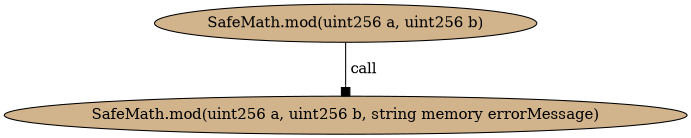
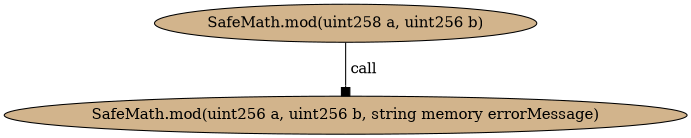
  digraph {
    node [style=filled fillcolor=tan]
-   "SafeMath.mod(uint256 a, uint256 b)" [height=0.5 width=4.2328]
+   "SafeMath.mod(uint256 a, uint256 b)" [height=0.5 width=4.2328 label="SafeMath.mod(uint258 a, uint256 b)"]
    "SafeMath.mod(uint256 a, uint256 b, string memory errorMessage)" [height=0.5 width=7.4655]
    "SafeMath.mod(uint256 a, uint256 b)" -> "SafeMath.mod(uint256 a, uint256 b, string memory errorMessage)" [label=" call" arrowhead=box]
  }
